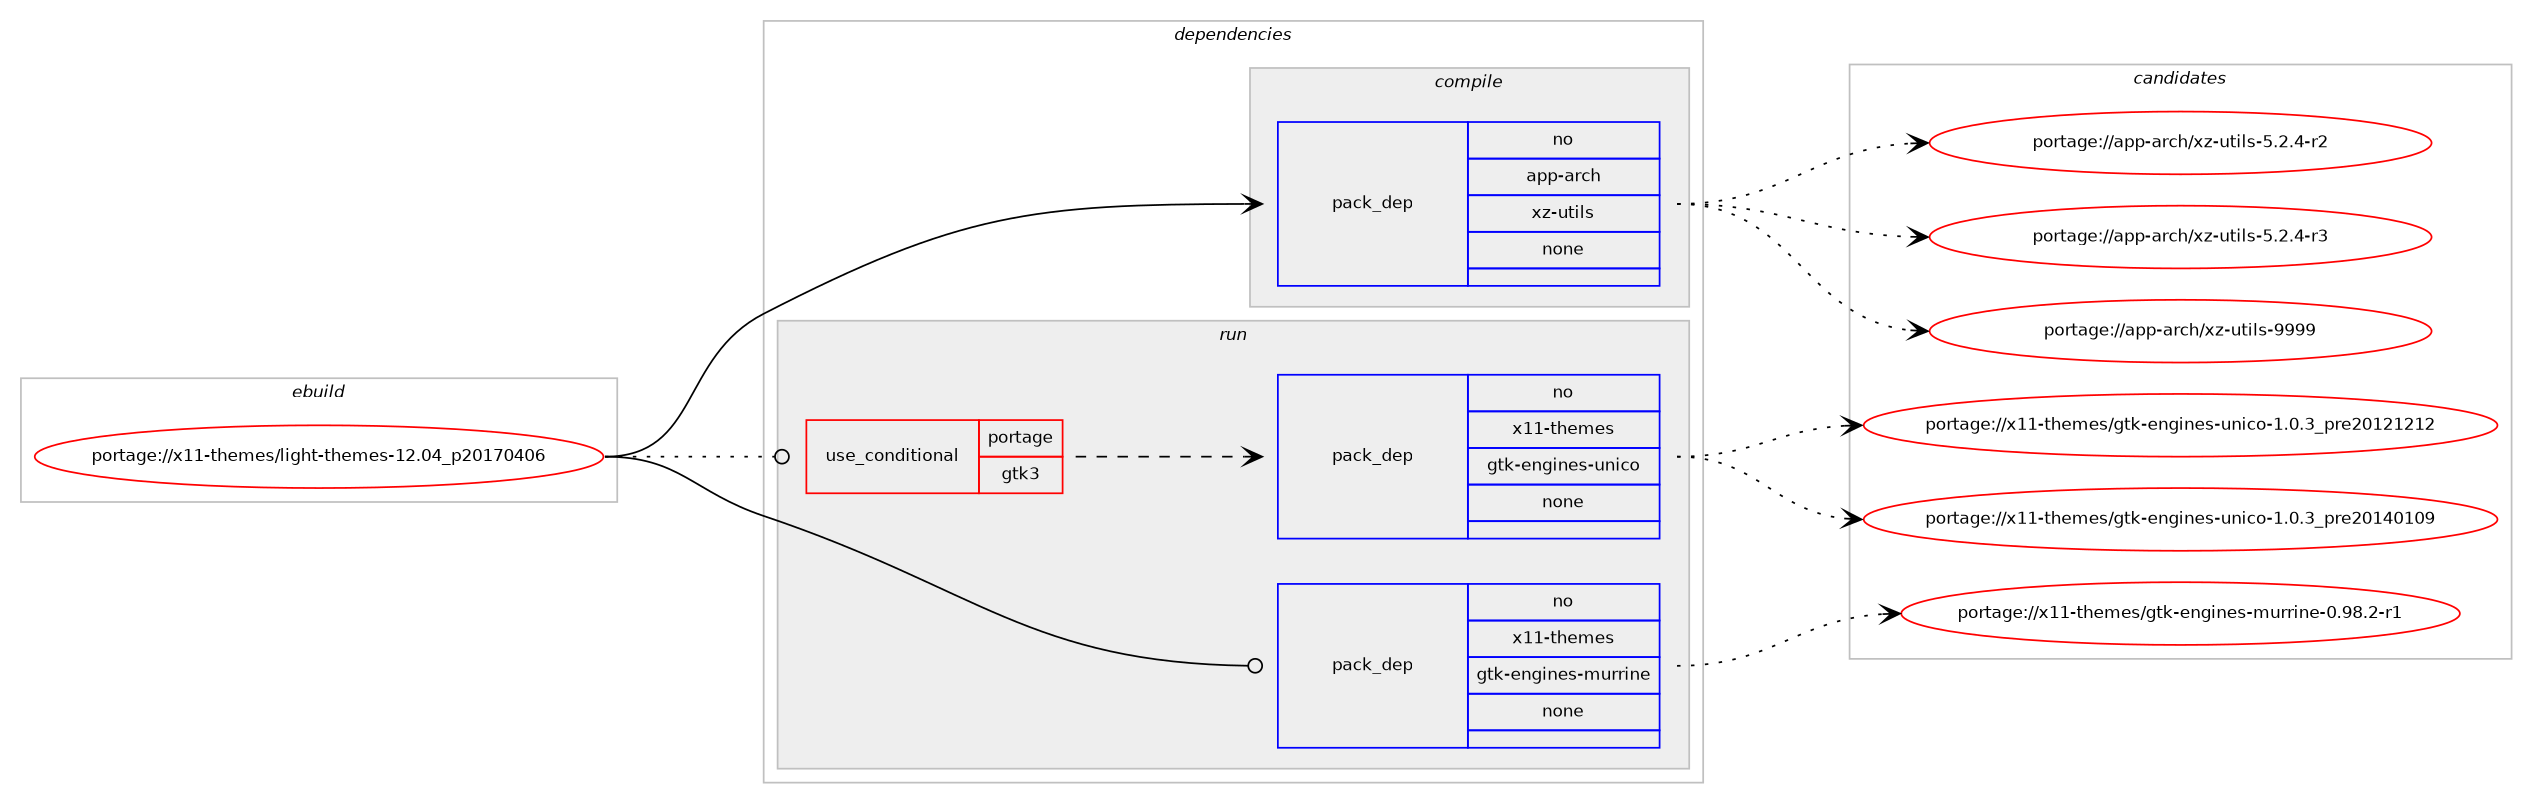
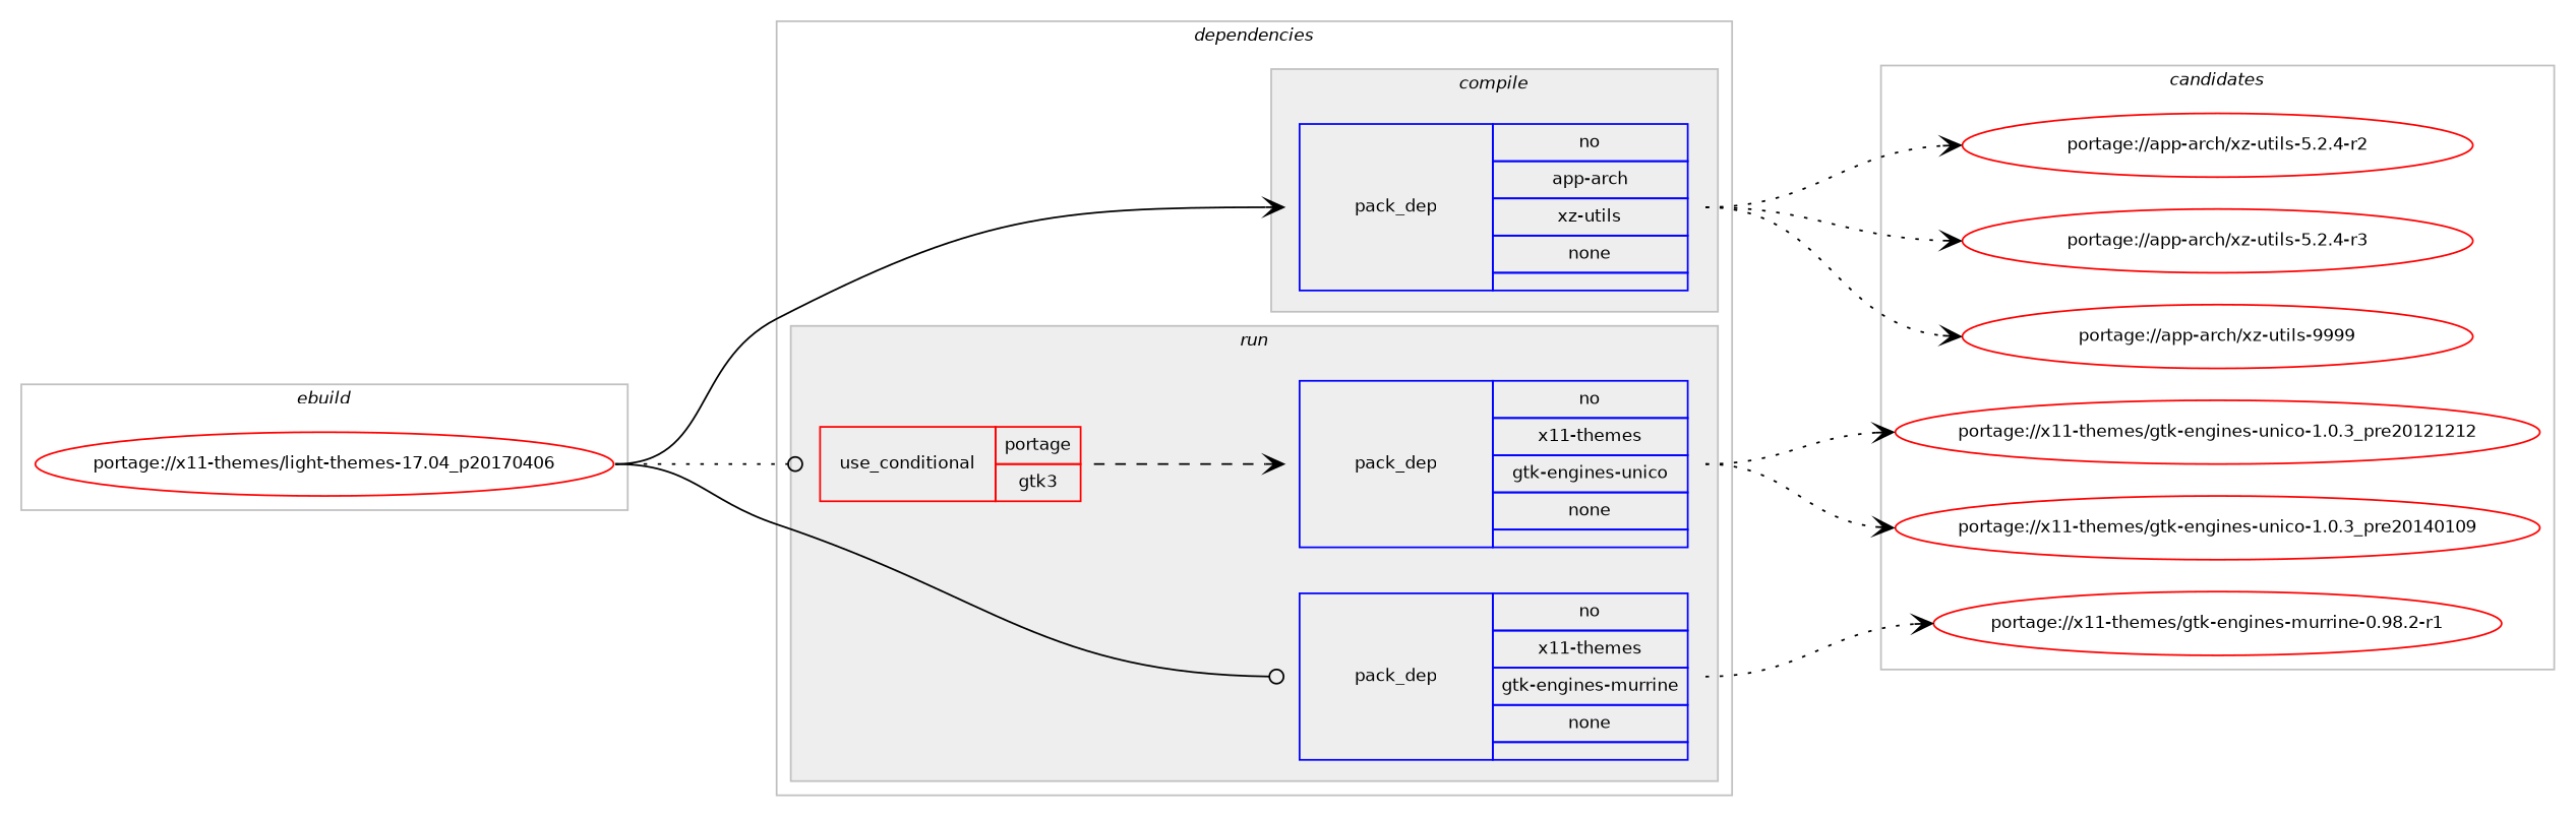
  digraph {
    compound=true
    concentrate=true
    fontname=Helvetica
    fontsize=10
    newrank=true
    rankdir=LR
    ranksep=1.5
    node [color=red fontname=Helvetica fontsize=10]
    edge [arrowhead=vee headport=w style=dotted tailport=e weight=100]
-   n1 [label="portage://x11-themes/light-themes-12.04_p20170406" width=4]
+   n1 [label="portage://x11-themes/light-themes-17.04_p20170406" width=4]
    n2 [color=blue label=<<TABLE BORDER="0" CELLBORDER="1" CELLSPACING="0" CELLPADDING="4" WIDTH="220"><TR><TD ROWSPAN="6" CELLPADDING="30">pack_dep</TD></TR><TR><TD WIDTH="110">no</TD></TR><TR><TD>app-arch</TD></TR><TR><TD>xz-utils</TD></TR><TR><TD>none</TD></TR><TR><TD></TD></TR></TABLE>> shape=none]
    n3 [color=blue label=<<TABLE BORDER="0" CELLBORDER="1" CELLSPACING="0" CELLPADDING="4" WIDTH="220"><TR><TD ROWSPAN="6" CELLPADDING="30">pack_dep</TD></TR><TR><TD WIDTH="110">no</TD></TR><TR><TD>x11-themes</TD></TR><TR><TD>gtk-engines-unico</TD></TR><TR><TD>none</TD></TR><TR><TD></TD></TR></TABLE>> shape=none]
    n4 [label=<<TABLE BORDER="0" CELLBORDER="1" CELLSPACING="0" CELLPADDING="4"><TR><TD ROWSPAN="3" CELLPADDING="10">use_conditional</TD></TR><TR><TD>portage</TD></TR><TR><TD>gtk3</TD></TR></TABLE>> shape=none]
    n5 [color=blue label=<<TABLE BORDER="0" CELLBORDER="1" CELLSPACING="0" CELLPADDING="4" WIDTH="220"><TR><TD ROWSPAN="6" CELLPADDING="30">pack_dep</TD></TR><TR><TD WIDTH="110">no</TD></TR><TR><TD>x11-themes</TD></TR><TR><TD>gtk-engines-murrine</TD></TR><TR><TD>none</TD></TR><TR><TD></TD></TR></TABLE>> shape=none]
    n6 [label="portage://app-arch/xz-utils-5.2.4-r2" width=4]
    n7 [label="portage://app-arch/xz-utils-5.2.4-r3" width=4]
    n8 [label="portage://app-arch/xz-utils-9999" width=4]
    n9 [label="portage://x11-themes/gtk-engines-unico-1.0.3_pre20121212" width=4]
    n10 [label="portage://x11-themes/gtk-engines-unico-1.0.3_pre20140109" width=4]
    n11 [label="portage://x11-themes/gtk-engines-murrine-0.98.2-r1" width=4]
    subgraph cluster_1 {
      color=gray
      label=<<i>ebuild</i>>
      rank=same
      n1
    }
    subgraph cluster_2 {
      color=gray
      label=<<i>dependencies</i>>
      subgraph cluster_3 {
        color=gray
        fillcolor="#eeeeee"
        label=<<i>compile</i>>
        style=filled
        subgraph sub_4 {
          color=gray
          fillcolor="#eeeeee"
          label=<<i>compile</i>>
          style=filled
          n2
        }
      }
      subgraph cluster_5 {
        color=gray
        fillcolor="#eeeeee"
        label=<<i>compile and run</i>>
        style=filled
      }
      subgraph cluster_6 {
        color=gray
        fillcolor="#eeeeee"
        label=<<i>run</i>>
        style=filled
        subgraph sub_7 {
          color=gray
          fillcolor="#eeeeee"
          label=<<i>run</i>>
          style=filled
          n4
          subgraph sub_8 {
            color=gray
            fillcolor="#eeeeee"
            label=<<i>run</i>>
            style=filled
            n3
          }
        }
        subgraph sub_9 {
          color=gray
          fillcolor="#eeeeee"
          label=<<i>run</i>>
          style=filled
          n5
        }
      }
    }
    subgraph cluster_10 {
      color=gray
      label=<<i>candidates</i>>
      rank=same
      subgraph sub_11 {
        color=black
        label=<<i>candidates</i>>
        nodesep=1
        rank=same
        n6
        n7
        n8
      }
      subgraph sub_12 {
        color=black
        label=<<i>candidates</i>>
        nodesep=1
        rank=same
        n9
        n10
      }
      subgraph sub_13 {
        color=black
        label=<<i>candidates</i>>
        nodesep=1
        rank=same
        n11
      }
    }
    n1 -> n2 [style=solid weight=20]
    n1 -> n4 [arrowhead=odot weight=20]
    n1 -> n5 [arrowhead=odot style=solid weight=20]
    n2 -> n6
    n2 -> n7
    n2 -> n8
    n3 -> n9
    n3 -> n10
    n4 -> n3 [style=dashed weight=20]
    n5 -> n11
  }
